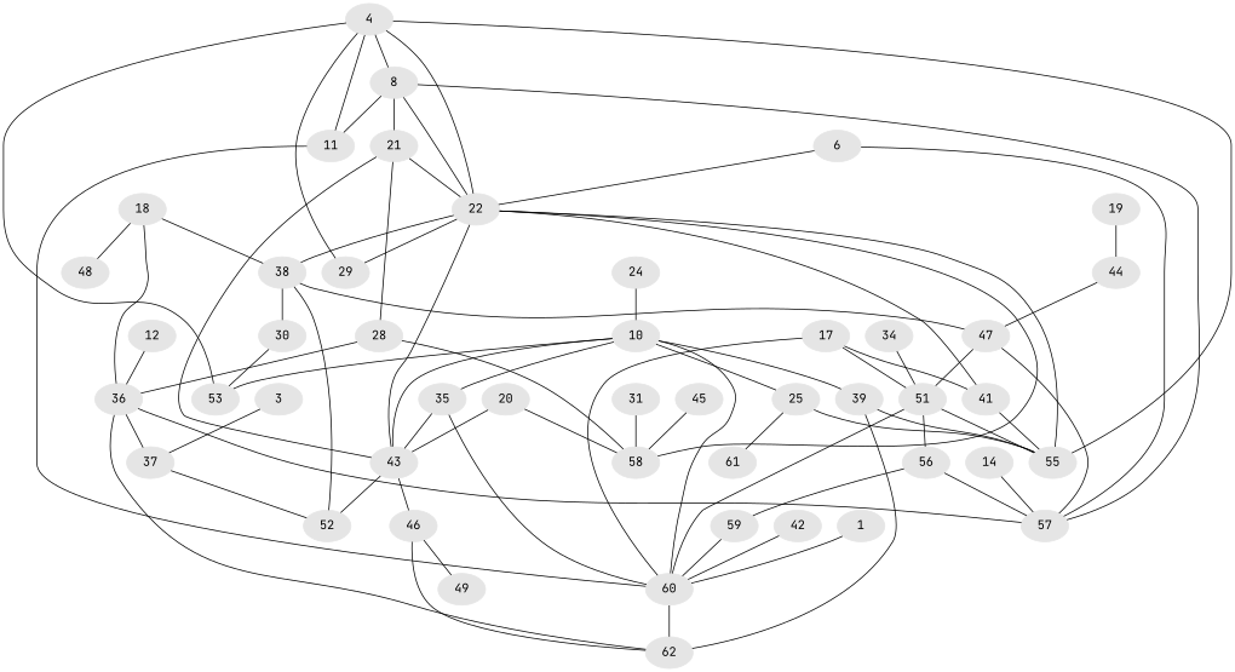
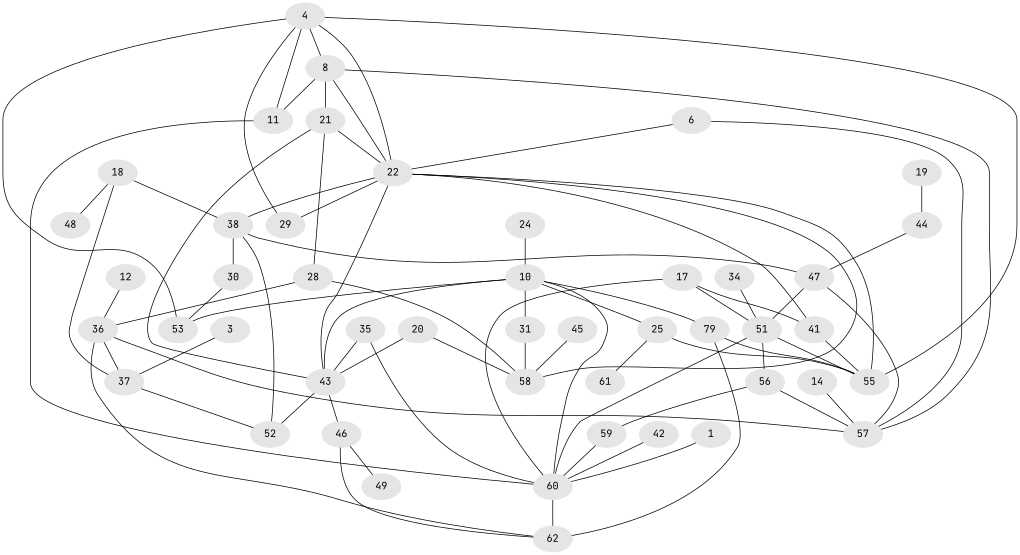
  graph {
    fontname="JetBrains Mono"
    node [color=gray90 fontname="JetBrains Mono" style=filled]
    edge [fontname="JetBrains Mono" weight=1.0]
    1
    60
    62
    3
    37
    52
    4
    8
    11
    22
    29
    53
    55
    57
    21
    43
    41
    38
    58
    n20 [label=6]
    28
    10
    25
    31
-   39
+   39 [label=79]
    61
    46
    12
    36
    14
    17
    51
    56
    18
    48
    30
    47
    19
    44
    20
    24
    59
    34
    35
    42
    49
    45
    1 -- 60 [weight=2.0]
    60 -- 62 [weight=2.0]
    3 -- 37
    37 -- 52
    4 -- 8
    4 -- 11
    4 -- 22
    4 -- 29
    4 -- 53
    4 -- 55
    8 -- 11
    8 -- 22
    8 -- 57
    8 -- 21
    11 -- 60
    22 -- 29
    22 -- 55
    22 -- 43
    22 -- 41 [weight=2.0]
    22 -- 38 [weight=2.0]
    22 -- 58 [weight=2.0]
    21 -- 22
    21 -- 43
    21 -- 28
    43 -- 52
    43 -- 46
    41 -- 55
    38 -- 52
    38 -- 30
    38 -- 47
    n20 -- 22
    n20 -- 57
    28 -- 58
    28 -- 36
    10 -- 60
    10 -- 53
    10 -- 43
    10 -- 25
-   10 -- 35
+   10 -- 31
    10 -- 39
    25 -- 55
    25 -- 61
    31 -- 58
    39 -- 62
    39 -- 55
    46 -- 62
    46 -- 49
    12 -- 36
    36 -- 62
    36 -- 37
    36 -- 57
    14 -- 57
    17 -- 60
    17 -- 41
    17 -- 51
    51 -- 60
    51 -- 55
    51 -- 56
    56 -- 57
    56 -- 59
-   18 -- 36
+   18 -- 37
    18 -- 38
    18 -- 48
    30 -- 53
    47 -- 57
    47 -- 51
    19 -- 44
    44 -- 47
    20 -- 43
    20 -- 58
    24 -- 10
    59 -- 60
    34 -- 51
    35 -- 60
    35 -- 43
    42 -- 60
    45 -- 58 [weight=2.0]
  }
